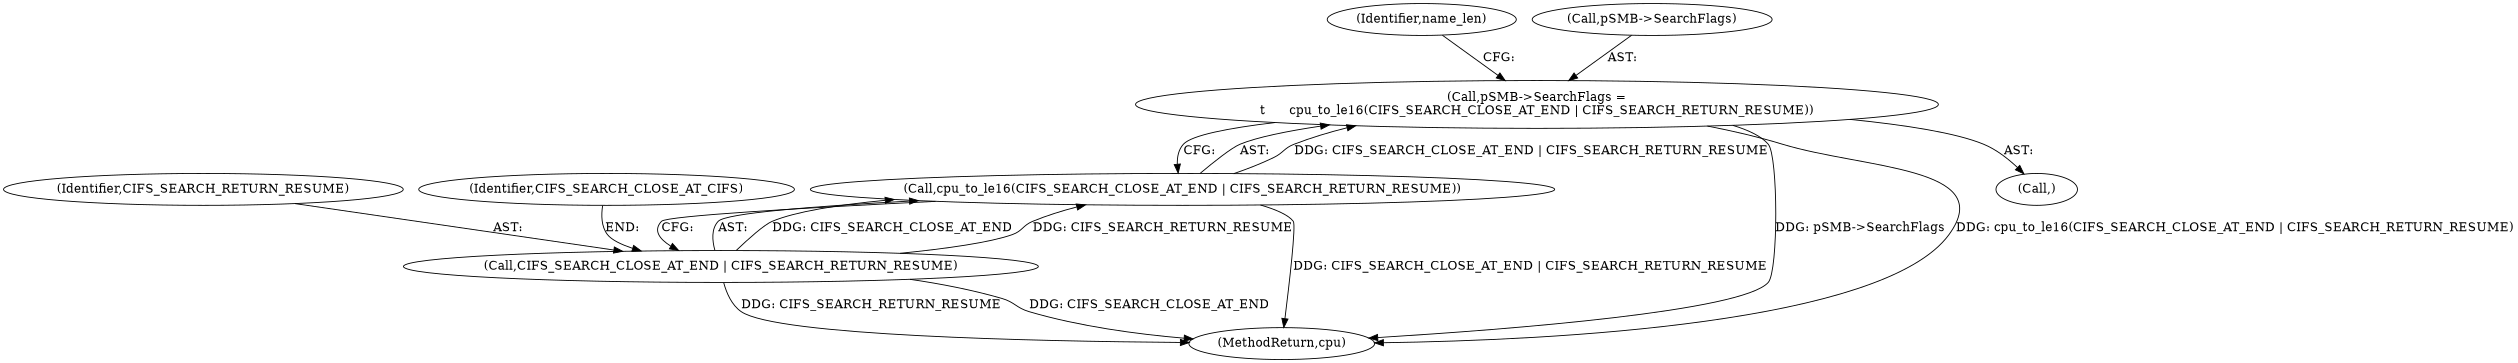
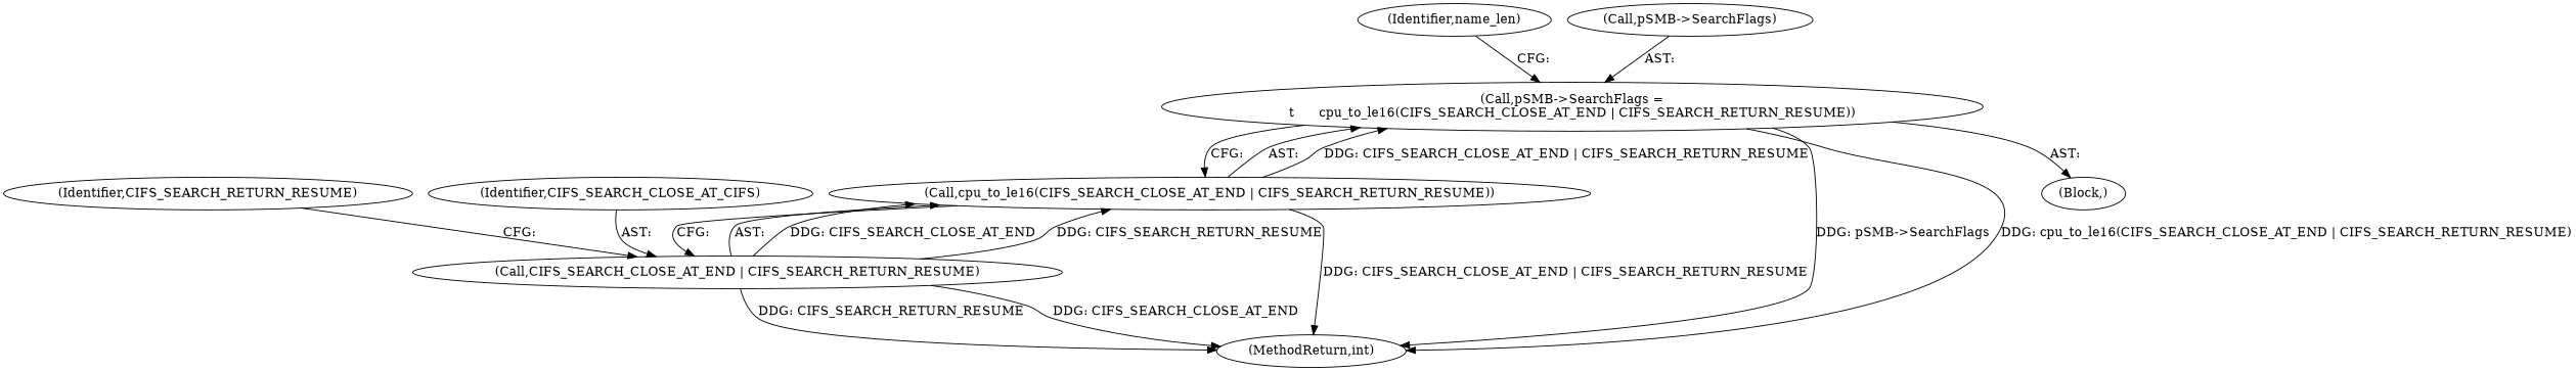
  digraph {
    n1 [label="(Call,pSMB->SearchFlags =\n\t      cpu_to_le16(CIFS_SEARCH_CLOSE_AT_END | CIFS_SEARCH_RETURN_RESUME))"]
    n2 [label="(Call,cpu_to_le16(CIFS_SEARCH_CLOSE_AT_END | CIFS_SEARCH_RETURN_RESUME))"]
-   n3 [label="(MethodReturn,cpu)"]
-   n4 [label="(Call,)"]
+   n3 [label="(MethodReturn,int)"]
+   n4 [label="(Block,)"]
    n5 [label="(Call,CIFS_SEARCH_CLOSE_AT_END | CIFS_SEARCH_RETURN_RESUME)"]
    n6 [label="(Identifier,CIFS_SEARCH_RETURN_RESUME)"]
    n7 [label="(Identifier,name_len)"]
    n8 [label="(Identifier,CIFS_SEARCH_CLOSE_AT_CIFS)"]
    n9 [label="(Call,pSMB->SearchFlags)"]
    n1 -> n2 [label="CFG: "]
    n1 -> n3 [label="DDG: pSMB->SearchFlags"]
    n1 -> n3 [label="DDG: cpu_to_le16(CIFS_SEARCH_CLOSE_AT_END | CIFS_SEARCH_RETURN_RESUME)"]
    n1 -> n4 [label="AST: "]
    n2 -> n1 [label="AST: "]
    n2 -> n1 [label="DDG: CIFS_SEARCH_CLOSE_AT_END | CIFS_SEARCH_RETURN_RESUME"]
    n2 -> n3 [label="DDG: CIFS_SEARCH_CLOSE_AT_END | CIFS_SEARCH_RETURN_RESUME"]
    n2 -> n5 [label="CFG: "]
    n5 -> n2 [label="AST: "]
    n5 -> n2 [label="DDG: CIFS_SEARCH_CLOSE_AT_END"]
    n5 -> n2 [label="DDG: CIFS_SEARCH_RETURN_RESUME"]
    n5 -> n3 [label="DDG: CIFS_SEARCH_RETURN_RESUME"]
    n5 -> n3 [label="DDG: CIFS_SEARCH_CLOSE_AT_END"]
-   n6 -> n5 [label="AST: "]
+   n6 -> n5 [label="CFG: "]
    n7 -> n1 [label="CFG: "]
-   n8 -> n5 [label="END: "]
+   n8 -> n5 [label="AST: "]
    n9 -> n1 [label="AST: "]
  }
